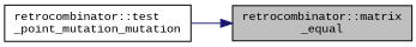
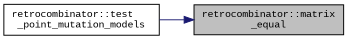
  digraph {
    rankdir=RL
    fontname="Liberation Mono"
    node [color=black fontname="Liberation Mono" fontsize=10 shape=record style=filled]
    n1 [fillcolor=grey75 fontcolor=black height=0.2 label="retrocombinator::matrix\l_equal" width=0.4]
-   n2 [fillcolor=white height=0.2 label="retrocombinator::test\l_point_mutation_mutation" width=0.4]
+   n2 [fillcolor=white height=0.2 label="retrocombinator::test\l_point_mutation_models" width=0.4]
    n1 -> n2 [color=midnightblue dir=back fontname="Liberation Mono" fontsize=10 labelfontname=Helvetica labelfontsize=10 style=solid]
  }
